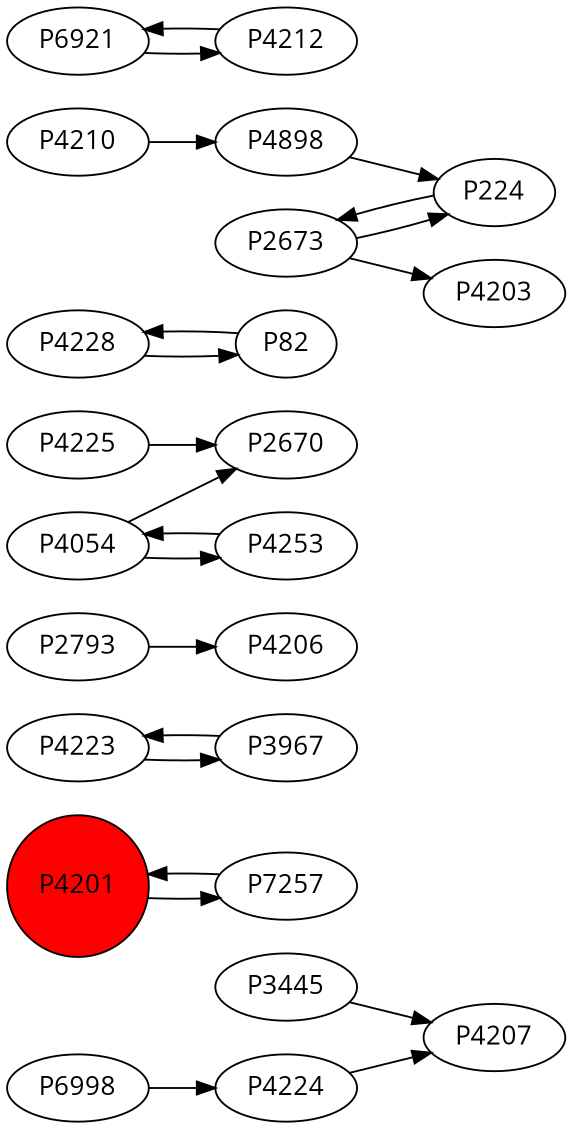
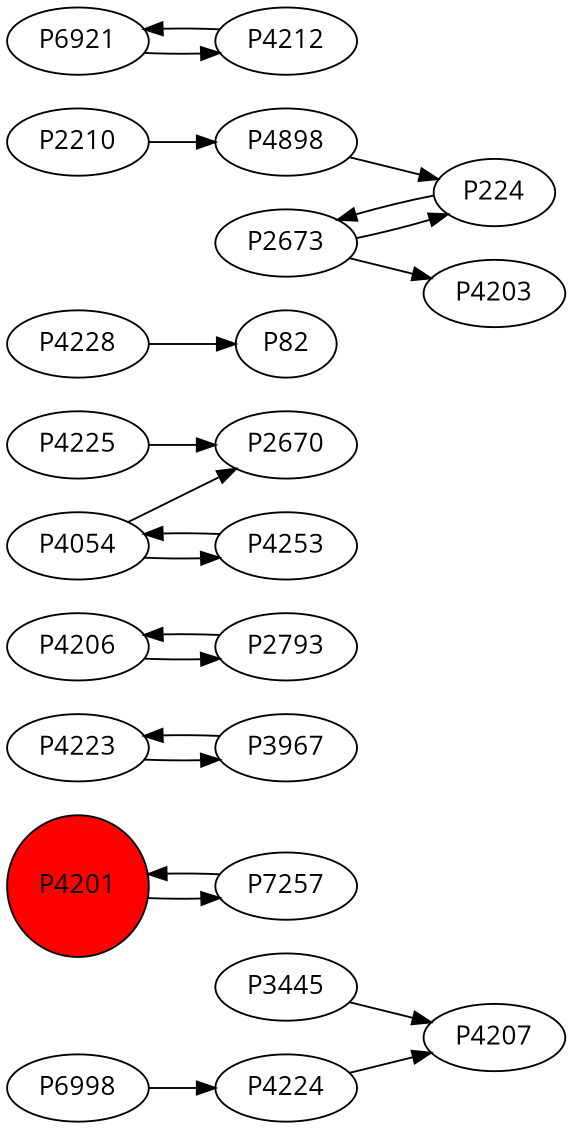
  digraph {
    fontname="Open Sans"
    rankdir=LR
    node [fontname="Open Sans"]
    edge [fontname="Open Sans"]
    P4224
    P4207
    P6998
    P3445
    P4201 [fillcolor=red shape=circle style=filled]
    P7257
    P4223
    P3967
    P4206
    P2793
    P4225
    P2670
    P4228
    P82
    P2673
    P224
    P4203
    P4253
    P4054
-   P4210
+   P4210 [label=P2210]
    P4898
    P6921
    P4212
    P4224 -> P4207
    P6998 -> P4224
    P3445 -> P4207
    P4201 -> P7257
    P7257 -> P4201
    P4223 -> P3967
    P3967 -> P4223
+   P4206 -> P2793
    P2793 -> P4206
    P4225 -> P2670
    P4228 -> P82
-   P82 -> P4228
    P2673 -> P224
    P2673 -> P4203
    P224 -> P2673
    P4253 -> P4054
    P4054 -> P2670
    P4054 -> P4253
    P4210 -> P4898
    P4898 -> P224
    P6921 -> P4212
    P4212 -> P6921
  }
